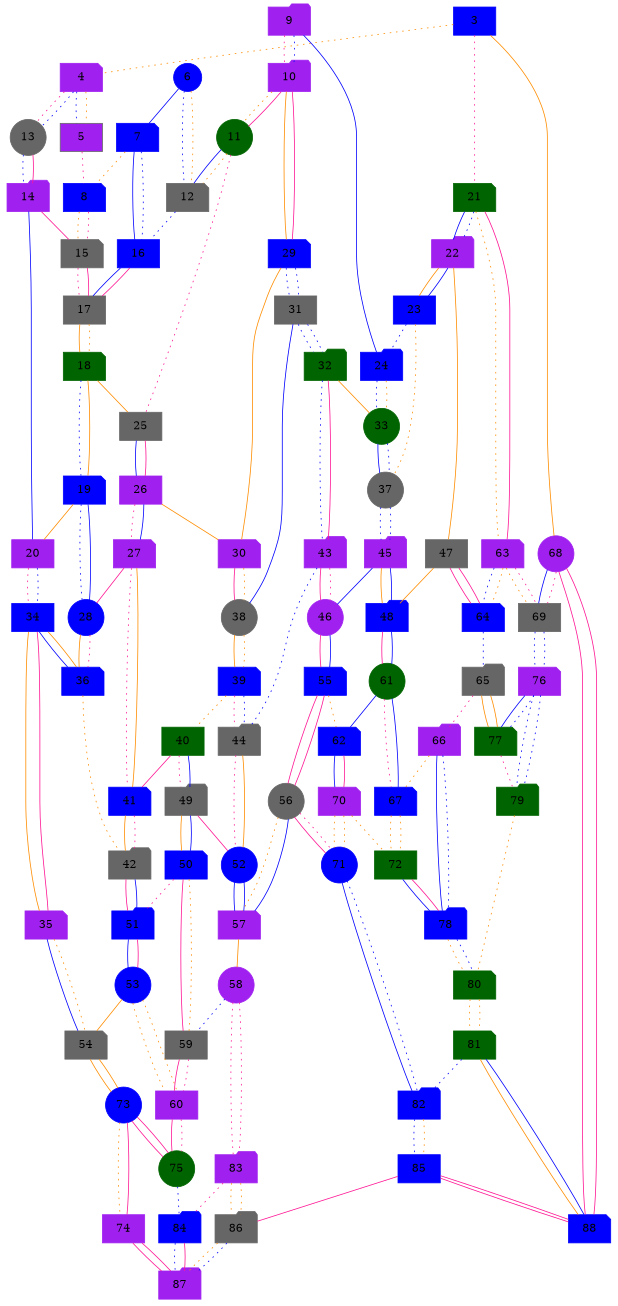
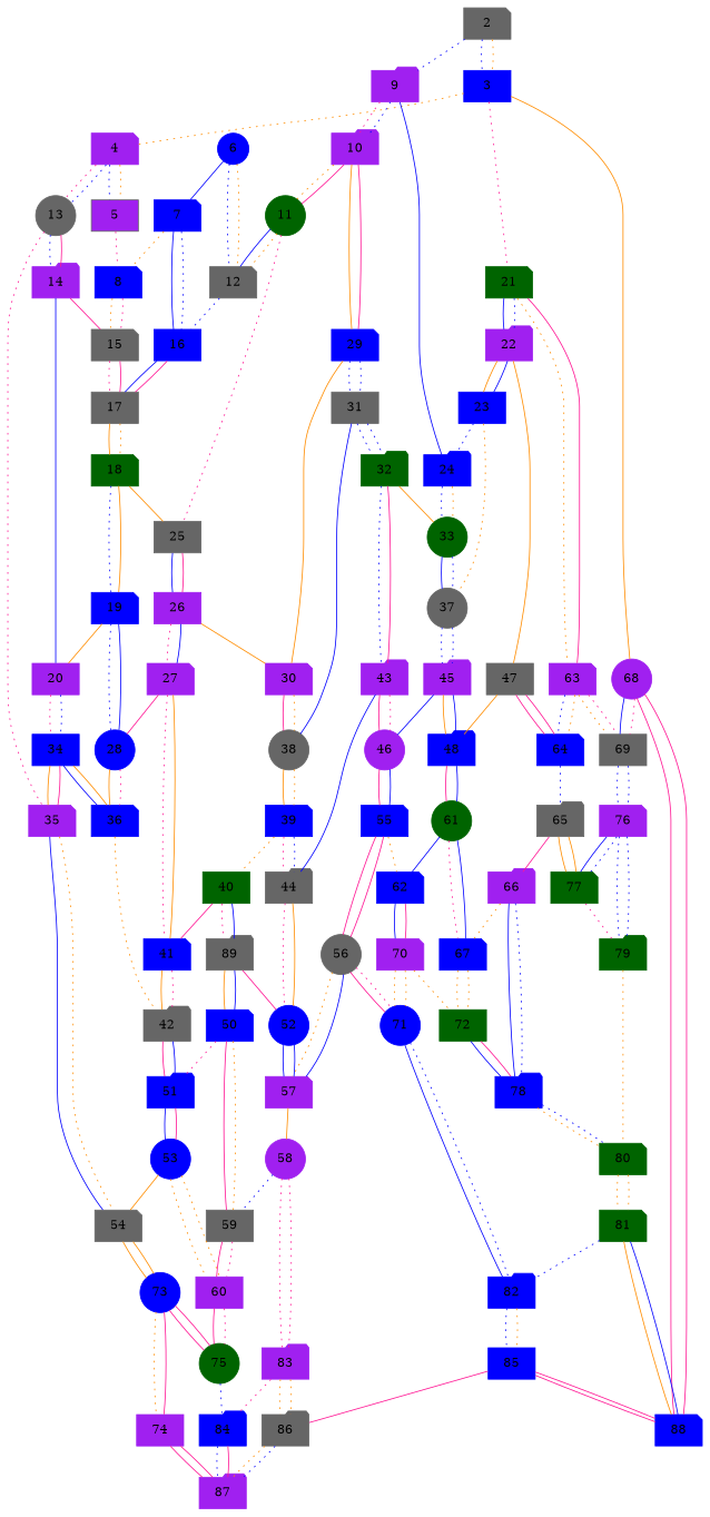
  graph {
    node [color=blue shape=note style=filled]
    edge [color=blue style=dotted]
+   2 [color=gray40]
    3 [shape=box]
    9 [color=purple shape=folder]
    6 [shape=circle]
    7
    12 [color=gray40]
    4 [color=purple]
    21 [color=darkgreen]
    68 [color=purple shape=circle]
    10 [color=purple shape=folder]
    24 [shape=folder]
    5 [color=gray40 fillcolor=purple shape=box]
    13 [color=gray40 shape=circle]
    22 [color=purple shape=folder]
    63 [color=purple]
    69 [color=gray40 shape=box]
    88
    8
    14 [color=purple shape=folder]
    35 [color=purple]
    74 [color=purple shape=box]
    87 [color=purple shape=folder]
    15 [color=gray40]
    16 [shape=box]
    17 [color=gray40 shape=box]
    11 [color=darkgreen shape=circle]
    29
    33 [color=darkgreen shape=circle]
    25 [color=gray40 shape=box]
    30 [color=purple]
    31 [color=gray40 shape=box]
    26 [color=purple shape=box]
    20 [color=purple shape=box]
    54 [color=gray40]
    34 [shape=box]
    18 [color=darkgreen]
    19
    28 [shape=circle]
    36
    23 [shape=box]
    47 [color=gray40 shape=box]
    64
    37 [color=gray40 shape=circle]
    48 [shape=folder]
    45 [color=purple shape=folder]
    27 [color=purple]
    41
    38 [color=gray40 shape=circle]
    42 [color=gray40 shape=folder]
    32 [color=darkgreen shape=folder]
    39
    43 [color=purple shape=folder]
    44 [color=gray40 shape=folder]
    46 [color=purple shape=circle]
    73 [shape=circle]
    51 [shape=folder]
    40 [color=darkgreen shape=box]
-   49 [color=gray40 shape=folder]
+   49 [color=gray40 shape=folder label=89]
    52 [shape=circle]
    50
    53 [shape=circle]
    55
    57 [color=purple]
    61 [color=darkgreen shape=circle]
    56 [color=gray40 shape=circle]
    62
    65 [color=gray40 shape=folder]
    67
    59 [color=gray40 shape=box]
    60 [color=purple shape=box]
    58 [color=purple shape=circle]
    75 [color=darkgreen shape=circle]
    71 [shape=circle]
    70 [color=purple]
    82 [shape=folder]
    83 [color=purple shape=folder]
    84 [shape=folder]
    86 [color=gray40 shape=folder]
    72 [color=darkgreen shape=box]
    76 [color=purple]
    66 [color=purple shape=folder]
    77 [color=darkgreen]
    78 [shape=folder]
    79 [color=darkgreen shape=folder]
    80 [color=darkgreen]
    85 [shape=box]
    81 [color=darkgreen]
+   2 -- 3
+   2 -- 3 [color=darkorange]
+   2 -- 9
    3 -- 4 [color=darkorange]
    3 -- 21 [color=deeppink]
    3 -- 68 [color=darkorange style=solid]
    9 -- 10 [color=deeppink]
    9 -- 10
    9 -- 24 [style=solid]
    6 -- 7 [style=solid]
    6 -- 12
    6 -- 12 [color=darkorange]
    7 -- 8 [color=darkorange]
    7 -- 16 [style=solid]
    7 -- 16
    12 -- 16
    4 -- 5
    4 -- 5 [color=darkorange]
    4 -- 13 [color=deeppink]
    4 -- 13
    21 -- 22 [style=solid]
    21 -- 22
    21 -- 63 [color=darkorange]
    21 -- 63 [color=deeppink style=solid]
    68 -- 69 [style=solid]
    68 -- 69 [color=deeppink]
    68 -- 88 [color=deeppink style=solid]
    68 -- 88 [color=deeppink style=solid]
    10 -- 11 [color=darkorange]
    10 -- 11 [color=deeppink style=solid]
    10 -- 29 [color=darkorange style=solid]
    10 -- 29 [color=deeppink style=solid]
    24 -- 33
    24 -- 33 [color=darkorange]
    5 -- 8 [color=deeppink]
    13 -- 14
    13 -- 14 [color=deeppink style=solid]
+   13 -- 35 [color=deeppink]
    22 -- 23 [color=darkorange style=solid]
    22 -- 23 [style=solid]
    22 -- 47 [color=darkorange style=solid]
    63 -- 69 [color=darkorange]
    63 -- 69 [color=deeppink]
    63 -- 64
    63 -- 64 [color=darkorange]
    69 -- 76
    69 -- 76
    8 -- 15 [color=darkorange]
    8 -- 15 [color=deeppink]
    14 -- 15 [color=deeppink style=solid]
    14 -- 20 [style=solid]
    35 -- 54 [style=solid]
    35 -- 54 [color=darkorange]
    74 -- 87 [color=deeppink style=solid]
    74 -- 87 [color=deeppink style=solid]
    15 -- 17 [color=deeppink]
    15 -- 17 [color=deeppink style=solid]
    16 -- 17 [style=solid]
    16 -- 17 [color=deeppink style=solid]
    17 -- 18 [color=darkorange style=solid]
    17 -- 18 [color=darkorange]
    11 -- 12 [style=solid]
    11 -- 12 [color=darkorange]
    11 -- 25 [color=deeppink]
    29 -- 30 [color=darkorange style=solid]
    29 -- 31
    29 -- 31
    33 -- 37 [style=solid]
    33 -- 37
    25 -- 26 [style=solid]
    25 -- 26 [color=deeppink style=solid]
    30 -- 38 [color=deeppink style=solid]
    30 -- 38 [color=darkorange]
    31 -- 38 [style=solid]
    31 -- 32
    31 -- 32
    26 -- 30 [color=darkorange style=solid]
    26 -- 27 [color=deeppink]
    26 -- 27 [style=solid]
    20 -- 34 [color=deeppink]
    20 -- 34
    54 -- 73 [color=darkorange style=solid]
    54 -- 73 [color=darkorange style=solid]
    34 -- 35 [color=darkorange style=solid]
    34 -- 35 [color=deeppink style=solid]
    34 -- 36 [style=solid]
    34 -- 36 [color=darkorange style=solid]
    18 -- 25 [color=darkorange style=solid]
    18 -- 19
    18 -- 19 [color=darkorange style=solid]
    19 -- 20 [color=darkorange style=solid]
    19 -- 28
    19 -- 28 [style=solid]
    28 -- 36 [color=darkorange style=solid]
    28 -- 36 [color=deeppink]
    36 -- 42 [color=darkorange]
    23 -- 24
    23 -- 37 [color=darkorange]
    47 -- 64 [color=deeppink style=solid]
    47 -- 64 [color=deeppink style=solid]
    47 -- 48 [color=darkorange style=solid]
    64 -- 65
    37 -- 45
    37 -- 45
    48 -- 61 [color=deeppink style=solid]
    48 -- 61 [style=solid]
    45 -- 48 [color=darkorange style=solid]
    45 -- 48 [style=solid]
    45 -- 46 [style=solid]
    27 -- 28 [color=deeppink style=solid]
    27 -- 41 [color=deeppink]
    27 -- 41 [color=darkorange style=solid]
    41 -- 42 [color=darkorange style=solid]
    41 -- 42 [color=deeppink]
    38 -- 39 [color=darkorange style=solid]
    38 -- 39 [color=darkorange]
    42 -- 51 [color=deeppink style=solid]
    42 -- 51 [style=solid]
    32 -- 33 [color=darkorange style=solid]
    32 -- 43
    32 -- 43 [color=deeppink style=solid]
    39 -- 44 [color=deeppink]
    39 -- 44
    39 -- 40 [color=darkorange]
-   43 -- 44
+   43 -- 44 [style=solid]
    43 -- 46 [color=deeppink style=solid]
    43 -- 46 [color=deeppink]
    44 -- 52 [color=deeppink]
    44 -- 52 [color=darkorange style=solid]
    46 -- 55 [color=deeppink style=solid]
    46 -- 55 [style=solid]
    73 -- 74 [color=darkorange]
    73 -- 74 [color=deeppink style=solid]
    73 -- 75 [color=deeppink style=solid]
    73 -- 75 [color=deeppink style=solid]
    51 -- 53 [style=solid]
    51 -- 53 [color=deeppink style=solid]
    40 -- 41 [color=deeppink style=solid]
    40 -- 49 [color=deeppink]
    40 -- 49 [style=solid]
    49 -- 52 [color=deeppink style=solid]
    49 -- 50 [color=darkorange style=solid]
    49 -- 50 [style=solid]
    52 -- 57 [style=solid]
    52 -- 57 [style=solid]
    50 -- 51 [color=deeppink]
    50 -- 59 [color=deeppink style=solid]
    50 -- 59 [color=darkorange]
    53 -- 54 [color=darkorange style=solid]
    53 -- 60 [color=darkorange]
    53 -- 60 [color=darkorange]
    55 -- 56 [color=deeppink style=solid]
    55 -- 56 [color=deeppink style=solid]
    55 -- 62 [color=darkorange]
    57 -- 58 [color=darkorange style=solid]
    61 -- 62 [style=solid]
    61 -- 67 [color=deeppink]
    61 -- 67 [style=solid]
    56 -- 57 [color=darkorange]
    56 -- 57 [style=solid]
    56 -- 71 [color=deeppink style=solid]
    56 -- 71 [color=deeppink]
    62 -- 70 [style=solid]
    62 -- 70 [color=deeppink style=solid]
-   65 -- 66 [color=deeppink]
+   65 -- 66 [color=deeppink style=solid]
    65 -- 77 [color=darkorange style=solid]
    65 -- 77 [color=darkorange style=solid]
    67 -- 72 [color=darkorange]
    67 -- 72 [color=darkorange]
    59 -- 60 [color=deeppink style=solid]
    59 -- 60 [color=deeppink]
    60 -- 75 [color=deeppink style=solid]
    60 -- 75 [color=deeppink]
    58 -- 59
    58 -- 83 [color=deeppink]
    58 -- 83 [color=deeppink]
    75 -- 84
    71 -- 82 [style=solid]
    71 -- 82
    70 -- 71 [color=darkorange]
    70 -- 71 [color=darkorange]
    70 -- 72 [color=darkorange]
    82 -- 85
    82 -- 85 [color=darkorange]
    83 -- 84 [color=deeppink]
    83 -- 86 [color=darkorange]
    83 -- 86 [color=darkorange]
    84 -- 87
    84 -- 87 [color=deeppink style=solid]
    86 -- 87 [color=darkorange]
    86 -- 87
    72 -- 78 [style=solid]
    72 -- 78 [color=deeppink style=solid]
    76 -- 77 [style=solid]
    76 -- 77
    76 -- 79
    76 -- 79
    66 -- 67 [color=darkorange]
    66 -- 78 [style=solid]
    66 -- 78
    77 -- 79 [color=deeppink]
    78 -- 80 [color=darkorange]
    78 -- 80
    79 -- 80 [color=darkorange]
    80 -- 81 [color=darkorange]
    80 -- 81 [color=darkorange]
    85 -- 88 [color=deeppink style=solid]
    85 -- 88 [color=deeppink style=solid]
    85 -- 86 [color=deeppink style=solid]
    81 -- 88 [color=darkorange style=solid]
    81 -- 88 [style=solid]
    81 -- 82
  }
